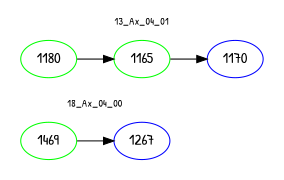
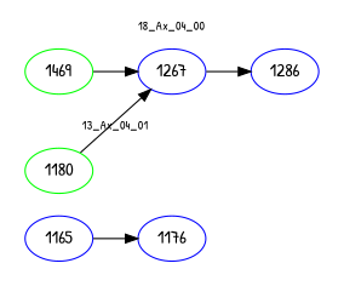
  digraph {
    fontname="Patrick Hand"
    rankdir=LR
    node [color=blue fontname="Patrick Hand"]
    edge [color=black fontname="Patrick Hand"]
    n1 [color=green label=1469]
    n2 [label=1267]
+   n3 [label=1286]
    n4 [color=green label=1180]
-   n5 [color=green label=1165]
-   n6 [label=1170]
+   n5 [label=1165]
+   n6 [label=1176]
    subgraph cluster_1 {
      color=white
      fontsize=10
      label="18_Ax_04_00"
      n1
      n2
+     n3
    }
    subgraph cluster_2 {
      color=white
      fontsize=10
      label="13_Ax_04_01"
      n4
      n5
      n6
    }
    n1 -> n2
-   n4 -> n5
+   n2 -> n3
+   n4 -> n2
    n5 -> n6
  }
